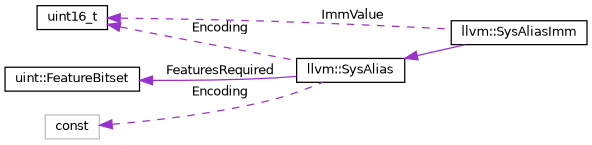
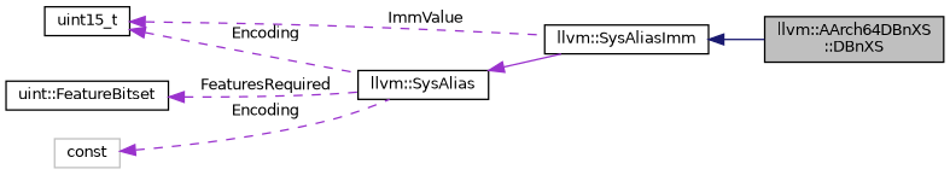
  digraph {
    rankdir=LR
    node [color=black fontname=Helvetica fontsize=10 shape=record]
    edge [color=darkorchid3 dir=back fontname=Helvetica fontsize=10 labelfontname=Helvetica labelfontsize=10 style=dashed]
+   n1 [fillcolor=grey75 fontcolor=black height=0.2 label="llvm::AArch64DBnXS\l::DBnXS" style=filled width=0.4]
    n2 [height=0.2 label="llvm::SysAliasImm" width=0.4]
    n3 [height=0.2 label="llvm::SysAlias" width=0.4]
-   n4 [height=0.2 label=uint16_t width=0.4]
+   n4 [height=0.2 label=uint15_t width=0.4]
    n5 [height=0.2 label="uint::FeatureBitset" width=0.4]
    n6 [color=grey75 height=0.2 label=const width=0.4]
+   n2 -> n1 [color=midnightblue style=solid]
    n3 -> n2 [style=solid]
    n4 -> n2 [label=" ImmValue"]
    n4 -> n3 [label=" Encoding"]
-   n5 -> n3 [label=" FeaturesRequired" style=solid]
+   n5 -> n3 [label=" FeaturesRequired"]
    n6 -> n3 [label=" Encoding"]
  }
